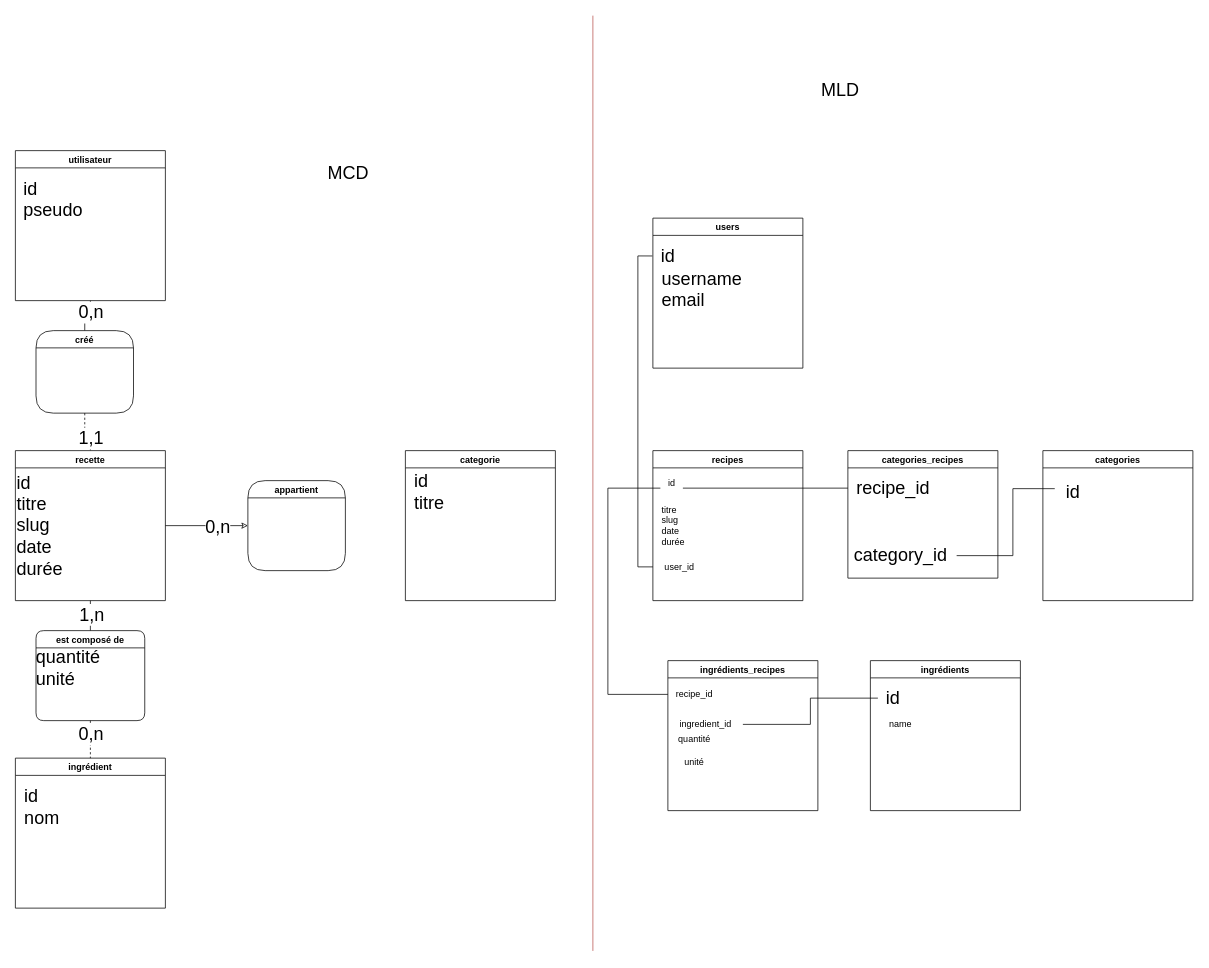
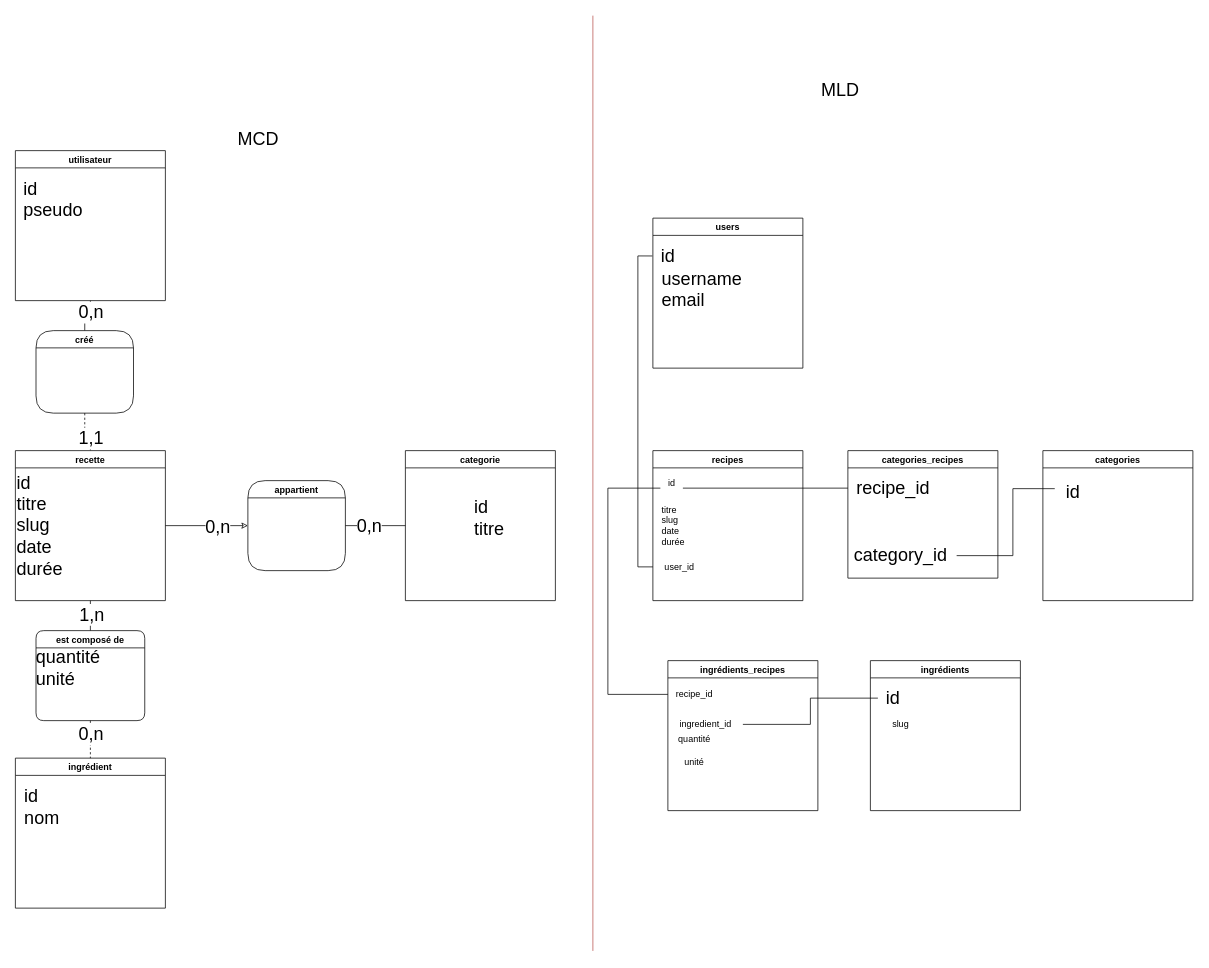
  <mxCell id="0" />
  <mxCell id="1" parent="0" />
  <mxCell id="2" style="edgeStyle=orthogonalEdgeStyle;rounded=0;orthogonalLoop=1;jettySize=auto;html=1;endArrow=classic;endFill=0;entryX=0;entryY=0.5;entryDx=0;entryDy=0;" edge="1" parent="1" source="4" target="8"><mxGeometry relative="1" as="geometry"><mxPoint x="280" y="700" as="targetPoint" /></mxGeometry></mxCell>
  <mxCell id="3" value="0,n" style="edgeLabel;html=1;align=center;verticalAlign=middle;resizable=0;points=[];fontSize=24;" vertex="1" connectable="0" parent="2"><mxGeometry x="0.263" y="-1" relative="1" as="geometry"><mxPoint as="offset" /></mxGeometry></mxCell>
  <mxCell id="4" value="recette" style="swimlane;startSize=23;" vertex="1" parent="1"><mxGeometry x="20" y="600" width="200" height="200" as="geometry" /></mxCell>
  <mxCell id="5" value="&lt;div align=&quot;left&quot;&gt;id&lt;br&gt;&lt;/div&gt;&lt;div align=&quot;left&quot;&gt;titre&lt;/div&gt;&lt;div align=&quot;left&quot;&gt;slug&lt;/div&gt;&lt;div align=&quot;left&quot;&gt;date&lt;/div&gt;&lt;div align=&quot;left&quot;&gt;durée&lt;br&gt;&lt;/div&gt;" style="text;html=1;align=left;verticalAlign=middle;resizable=0;points=[];autosize=1;strokeColor=none;fillColor=none;fontSize=24;" vertex="1" parent="4"><mxGeometry y="20" width="80" height="160" as="geometry" /></mxCell>
+ <mxCell id="6" style="edgeStyle=orthogonalEdgeStyle;rounded=0;orthogonalLoop=1;jettySize=auto;html=1;entryX=0;entryY=0.5;entryDx=0;entryDy=0;endArrow=none;endFill=0;" edge="1" parent="1" source="8" target="9"><mxGeometry relative="1" as="geometry" /></mxCell>
+ <mxCell id="7" value="0,n" style="edgeLabel;html=1;align=center;verticalAlign=middle;resizable=0;points=[];fontSize=24;" vertex="1" connectable="0" parent="6"><mxGeometry x="-0.222" relative="1" as="geometry"><mxPoint as="offset" /></mxGeometry></mxCell>
  <mxCell id="8" value="appartient" style="swimlane;startSize=23;rounded=1;arcSize=50;" vertex="1" parent="1"><mxGeometry x="330" y="640" width="130" height="120" as="geometry"><mxRectangle x="314" y="160" width="80" height="30" as="alternateBounds" /></mxGeometry></mxCell>
  <mxCell id="9" value="categorie" style="swimlane;startSize=23;" vertex="1" parent="1"><mxGeometry x="540" y="600" width="200" height="200" as="geometry" /></mxCell>
- <mxCell id="10" value="&lt;div align=&quot;left&quot;&gt;id&lt;br&gt;&lt;/div&gt;&lt;div align=&quot;left&quot;&gt;titre&lt;/div&gt;&lt;div align=&quot;left&quot;&gt;&lt;br&gt;&lt;/div&gt;" style="text;html=1;align=left;verticalAlign=middle;resizable=0;points=[];autosize=1;strokeColor=none;fillColor=none;fontSize=24;" vertex="1" parent="9"><mxGeometry x="10" y="20" width="60" height="100" as="geometry" /></mxCell>
+ <mxCell id="10" value="&lt;div align=&quot;left&quot;&gt;id&lt;br&gt;&lt;/div&gt;&lt;div align=&quot;left&quot;&gt;titre&lt;/div&gt;&lt;div align=&quot;left&quot;&gt;&lt;br&gt;&lt;/div&gt;" style="text;html=1;align=left;verticalAlign=middle;resizable=0;points=[];autosize=1;strokeColor=none;fillColor=none;fontSize=24;" vertex="1" parent="9"><mxGeometry x="90" y="55" width="60" height="100" as="geometry" /></mxCell>
  <mxCell id="11" value="ingrédient" style="swimlane;startSize=23;" vertex="1" parent="1"><mxGeometry x="20" y="1010" width="200" height="200" as="geometry" /></mxCell>
  <mxCell id="12" value="&lt;div align=&quot;left&quot;&gt;id&lt;br&gt;&lt;/div&gt;&lt;div&gt;nom&lt;/div&gt;&lt;div&gt;&lt;br&gt;&lt;/div&gt;" style="text;html=1;align=center;verticalAlign=middle;resizable=0;points=[];autosize=1;strokeColor=none;fillColor=none;fontSize=24;" vertex="1" parent="11"><mxGeometry y="30" width="70" height="100" as="geometry" /></mxCell>
  <mxCell id="13" style="edgeStyle=orthogonalEdgeStyle;rounded=0;orthogonalLoop=1;jettySize=auto;html=1;entryX=0.5;entryY=1;entryDx=0;entryDy=0;endArrow=none;endFill=0;" edge="1" parent="1" source="17" target="4"><mxGeometry relative="1" as="geometry" /></mxCell>
  <mxCell id="14" value="1,n" style="edgeLabel;html=1;align=center;verticalAlign=middle;resizable=0;points=[];fontSize=24;" vertex="1" connectable="0" parent="13"><mxGeometry x="0.114" y="-1" relative="1" as="geometry"><mxPoint as="offset" /></mxGeometry></mxCell>
  <mxCell id="15" style="edgeStyle=orthogonalEdgeStyle;rounded=0;orthogonalLoop=1;jettySize=auto;html=1;entryX=0.5;entryY=0;entryDx=0;entryDy=0;endArrow=none;endFill=0;dashed=1;" edge="1" parent="1" source="17" target="11"><mxGeometry relative="1" as="geometry" /></mxCell>
  <mxCell id="16" value="0,n" style="edgeLabel;html=1;align=center;verticalAlign=middle;resizable=0;points=[];fontSize=24;" vertex="1" connectable="0" parent="15"><mxGeometry x="-0.306" relative="1" as="geometry"><mxPoint as="offset" /></mxGeometry></mxCell>
  <mxCell id="17" value="est composé de" style="swimlane;startSize=23;rounded=1;" vertex="1" parent="1"><mxGeometry x="47.5" y="840" width="145" height="120" as="geometry"><mxRectangle x="314" y="160" width="80" height="30" as="alternateBounds" /></mxGeometry></mxCell>
  <mxCell id="18" style="edgeStyle=orthogonalEdgeStyle;rounded=0;orthogonalLoop=1;jettySize=auto;html=1;fontSize=24;endArrow=none;endFill=0;" edge="1" parent="1" source="20" target="26"><mxGeometry relative="1" as="geometry" /></mxCell>
  <mxCell id="19" value="0,n" style="edgeLabel;html=1;align=center;verticalAlign=middle;resizable=0;points=[];fontSize=24;" vertex="1" connectable="0" parent="18"><mxGeometry x="-0.351" relative="1" as="geometry"><mxPoint as="offset" /></mxGeometry></mxCell>
  <mxCell id="20" value="utilisateur" style="swimlane;startSize=23;" vertex="1" parent="1"><mxGeometry x="20" y="200" width="200" height="200" as="geometry" /></mxCell>
  <mxCell id="21" value="pseudo" style="text;html=1;align=center;verticalAlign=middle;resizable=0;points=[];autosize=1;strokeColor=none;fillColor=none;fontSize=24;" vertex="1" parent="20"><mxGeometry y="60" width="100" height="40" as="geometry" /></mxCell>
  <mxCell id="22" value="&lt;div&gt;id&lt;/div&gt;&lt;div&gt;&lt;br&gt;&lt;/div&gt;" style="text;html=1;align=center;verticalAlign=middle;resizable=0;points=[];autosize=1;strokeColor=none;fillColor=none;fontSize=24;" vertex="1" parent="20"><mxGeometry y="30" width="40" height="70" as="geometry" /></mxCell>
- <mxCell id="23" value="&lt;font style=&quot;font-size: 24px;&quot;&gt;MCD&lt;/font&gt;" style="text;html=1;strokeColor=none;fillColor=none;align=center;verticalAlign=middle;whiteSpace=wrap;rounded=0;" vertex="1" parent="1"><mxGeometry x="434" y="215" width="60" height="30" as="geometry" /></mxCell>
+ <mxCell id="23" value="&lt;font style=&quot;font-size: 24px;&quot;&gt;MCD&lt;/font&gt;" style="text;html=1;strokeColor=none;fillColor=none;align=center;verticalAlign=middle;whiteSpace=wrap;rounded=0;" vertex="1" parent="1"><mxGeometry x="314" y="170" width="60" height="30" as="geometry" /></mxCell>
  <mxCell id="24" style="edgeStyle=orthogonalEdgeStyle;rounded=0;orthogonalLoop=1;jettySize=auto;html=1;entryX=0.5;entryY=0;entryDx=0;entryDy=0;fontSize=24;endArrow=none;endFill=0;dashed=1;" edge="1" parent="1" source="26" target="4"><mxGeometry relative="1" as="geometry" /></mxCell>
  <mxCell id="25" value="1,1" style="edgeLabel;html=1;align=center;verticalAlign=middle;resizable=0;points=[];fontSize=24;" vertex="1" connectable="0" parent="24"><mxGeometry x="0.433" relative="1" as="geometry"><mxPoint as="offset" /></mxGeometry></mxCell>
  <mxCell id="26" value="créé" style="swimlane;startSize=23;rounded=1;arcSize=50;" vertex="1" parent="1"><mxGeometry x="47.5" y="440" width="130" height="110" as="geometry"><mxRectangle x="314" y="160" width="80" height="30" as="alternateBounds" /></mxGeometry></mxCell>
  <mxCell id="27" value="&lt;div&gt;quantité&lt;/div&gt;&lt;div align=&quot;left&quot;&gt;unité&lt;br&gt;&lt;/div&gt;" style="text;html=1;align=center;verticalAlign=middle;resizable=0;points=[];autosize=1;strokeColor=none;fillColor=none;fontSize=24;" vertex="1" parent="1"><mxGeometry x="35" y="855" width="110" height="70" as="geometry" /></mxCell>
  <mxCell id="28" value="categories" style="swimlane;startSize=23;" vertex="1" parent="1"><mxGeometry x="1390" y="600" width="200" height="200" as="geometry" /></mxCell>
  <mxCell id="29" value="id" style="text;html=1;align=center;verticalAlign=middle;resizable=0;points=[];autosize=1;strokeColor=none;fillColor=none;fontSize=24;" vertex="1" parent="28"><mxGeometry x="20" y="35" width="40" height="40" as="geometry" /></mxCell>
  <mxCell id="30" value="&lt;font style=&quot;font-size: 24px;&quot;&gt;MLD&lt;/font&gt;" style="text;html=1;strokeColor=none;fillColor=none;align=center;verticalAlign=middle;whiteSpace=wrap;rounded=0;" vertex="1" parent="1"><mxGeometry x="1090" y="105" width="60" height="30" as="geometry" /></mxCell>
  <mxCell id="31" value="recipes" style="swimlane;startSize=23;" vertex="1" parent="1"><mxGeometry x="870" y="600" width="200" height="200" as="geometry" /></mxCell>
  <mxCell id="32" value="&lt;div style=&quot;font-size: 12px;&quot; align=&quot;left&quot;&gt;&lt;font style=&quot;font-size: 12px;&quot;&gt;&lt;br&gt;&lt;/font&gt;&lt;/div&gt;&lt;div style=&quot;font-size: 12px;&quot; align=&quot;left&quot;&gt;&lt;font style=&quot;font-size: 12px;&quot;&gt;titre&lt;/font&gt;&lt;/div&gt;&lt;div style=&quot;font-size: 12px;&quot; align=&quot;left&quot;&gt;&lt;font style=&quot;font-size: 12px;&quot;&gt;slug&lt;/font&gt;&lt;/div&gt;&lt;div style=&quot;font-size: 12px;&quot; align=&quot;left&quot;&gt;&lt;font style=&quot;font-size: 12px;&quot;&gt;date&lt;/font&gt;&lt;/div&gt;&lt;div style=&quot;font-size: 12px;&quot; align=&quot;left&quot;&gt;&lt;font style=&quot;font-size: 12px;&quot;&gt;durée&lt;/font&gt;&lt;/div&gt;&lt;div style=&quot;font-size: 12px;&quot; align=&quot;left&quot;&gt;&lt;font style=&quot;font-size: 12px;&quot;&gt;&lt;br&gt;&lt;/font&gt;&lt;/div&gt;" style="text;html=1;align=left;verticalAlign=middle;resizable=0;points=[];autosize=1;strokeColor=none;fillColor=none;fontSize=24;" vertex="1" parent="31"><mxGeometry x="10" y="50" width="60" height="100" as="geometry" /></mxCell>
  <mxCell id="33" value="user_id" style="text;html=1;align=center;verticalAlign=middle;resizable=0;points=[];autosize=1;strokeColor=none;fillColor=none;fontSize=12;" vertex="1" parent="31"><mxGeometry y="140" width="70" height="30" as="geometry" /></mxCell>
  <mxCell id="34" value="&lt;div&gt;id&lt;/div&gt;&lt;div&gt;&lt;br&gt;&lt;/div&gt;" style="text;html=1;align=center;verticalAlign=middle;resizable=0;points=[];autosize=1;strokeColor=none;fillColor=none;fontSize=12;" vertex="1" parent="31"><mxGeometry x="10" y="30" width="30" height="40" as="geometry" /></mxCell>
  <mxCell id="35" value="users" style="swimlane;startSize=23;" vertex="1" parent="1"><mxGeometry x="870" y="290" width="200" height="200" as="geometry" /></mxCell>
  <mxCell id="36" value="&lt;div&gt;username&lt;/div&gt;&lt;div align=&quot;left&quot;&gt;email&lt;br&gt;&lt;/div&gt;" style="text;html=1;align=center;verticalAlign=middle;resizable=0;points=[];autosize=1;strokeColor=none;fillColor=none;fontSize=24;" vertex="1" parent="35"><mxGeometry y="60" width="130" height="70" as="geometry" /></mxCell>
  <mxCell id="37" value="&lt;div&gt;id&lt;/div&gt;&lt;div&gt;&lt;br&gt;&lt;/div&gt;" style="text;html=1;align=center;verticalAlign=middle;resizable=0;points=[];autosize=1;strokeColor=none;fillColor=none;fontSize=24;" vertex="1" parent="35"><mxGeometry y="30" width="40" height="70" as="geometry" /></mxCell>
  <mxCell id="38" value="ingrédients" style="swimlane;startSize=23;" vertex="1" parent="1"><mxGeometry x="1160" y="880" width="200" height="200" as="geometry" /></mxCell>
  <mxCell id="39" value="id" style="text;html=1;align=center;verticalAlign=middle;resizable=0;points=[];autosize=1;strokeColor=none;fillColor=none;fontSize=24;" vertex="1" parent="38"><mxGeometry x="10" y="30" width="40" height="40" as="geometry" /></mxCell>
- <mxCell id="40" value="name" style="text;html=1;align=center;verticalAlign=middle;resizable=0;points=[];autosize=1;strokeColor=none;fillColor=none;fontSize=12;" vertex="1" parent="38"><mxGeometry x="10" y="70" width="60" height="30" as="geometry" /></mxCell>
+ <mxCell id="40" value="slug" style="text;html=1;align=center;verticalAlign=middle;resizable=0;points=[];autosize=1;strokeColor=none;fillColor=none;fontSize=12;" vertex="1" parent="38"><mxGeometry x="10" y="70" width="60" height="30" as="geometry" /></mxCell>
  <mxCell id="41" value="" style="endArrow=none;html=1;rounded=0;fontSize=24;fillColor=#f8cecc;strokeColor=#b85450;" edge="1" parent="1"><mxGeometry width="50" height="50" relative="1" as="geometry"><mxPoint x="790" y="1267.059" as="sourcePoint" /><mxPoint x="790" y="20" as="targetPoint" /></mxGeometry></mxCell>
  <mxCell id="42" value="categories_recipes" style="swimlane;startSize=23;" vertex="1" parent="1"><mxGeometry x="1130" y="600" width="200" height="170" as="geometry" /></mxCell>
  <mxCell id="43" value="recipe_id" style="text;html=1;align=center;verticalAlign=middle;resizable=0;points=[];autosize=1;strokeColor=none;fillColor=none;fontSize=24;" vertex="1" parent="42"><mxGeometry y="30" width="120" height="40" as="geometry" /></mxCell>
  <mxCell id="44" style="edgeStyle=orthogonalEdgeStyle;rounded=0;orthogonalLoop=1;jettySize=auto;html=1;entryX=-0.104;entryY=0.393;entryDx=0;entryDy=0;entryPerimeter=0;fontSize=24;endArrow=none;endFill=0;" edge="1" parent="1" source="45" target="29"><mxGeometry relative="1" as="geometry"><Array as="points"><mxPoint x="1350" y="740" /><mxPoint x="1350" y="651" /></Array></mxGeometry></mxCell>
  <mxCell id="45" value="category_id" style="text;html=1;align=center;verticalAlign=middle;resizable=0;points=[];autosize=1;strokeColor=none;fillColor=none;fontSize=24;" vertex="1" parent="1"><mxGeometry x="1125" y="720" width="150" height="40" as="geometry" /></mxCell>
  <mxCell id="46" style="edgeStyle=orthogonalEdgeStyle;rounded=0;orthogonalLoop=1;jettySize=auto;html=1;entryX=-0.018;entryY=0.292;entryDx=0;entryDy=0;entryPerimeter=0;fontSize=12;endArrow=none;endFill=0;" edge="1" parent="1" source="33" target="37"><mxGeometry relative="1" as="geometry"><Array as="points"><mxPoint x="850" y="755" /><mxPoint x="850" y="340" /></Array></mxGeometry></mxCell>
  <mxCell id="47" style="edgeStyle=orthogonalEdgeStyle;rounded=0;orthogonalLoop=1;jettySize=auto;html=1;fontSize=12;endArrow=none;endFill=0;" edge="1" parent="1" source="43" target="34"><mxGeometry relative="1" as="geometry" /></mxCell>
  <mxCell id="48" value="ingrédients_recipes" style="swimlane;startSize=23;" vertex="1" parent="1"><mxGeometry x="890" y="880" width="200" height="200" as="geometry" /></mxCell>
  <mxCell id="49" value="recipe_id" style="text;html=1;align=center;verticalAlign=middle;resizable=0;points=[];autosize=1;strokeColor=none;fillColor=none;fontSize=12;" vertex="1" parent="48"><mxGeometry y="30" width="70" height="30" as="geometry" /></mxCell>
  <mxCell id="50" value="ingredient_id" style="text;html=1;align=center;verticalAlign=middle;resizable=0;points=[];autosize=1;strokeColor=none;fillColor=none;fontSize=12;" vertex="1" parent="48"><mxGeometry y="70" width="100" height="30" as="geometry" /></mxCell>
  <mxCell id="51" value="unité" style="text;html=1;align=center;verticalAlign=middle;resizable=0;points=[];autosize=1;strokeColor=none;fillColor=none;fontSize=12;" vertex="1" parent="48"><mxGeometry x="10" y="120" width="50" height="30" as="geometry" /></mxCell>
  <mxCell id="52" value="quantité" style="text;html=1;align=center;verticalAlign=middle;resizable=0;points=[];autosize=1;strokeColor=none;fillColor=none;fontSize=12;" vertex="1" parent="48"><mxGeometry y="90" width="70" height="30" as="geometry" /></mxCell>
  <mxCell id="53" style="edgeStyle=orthogonalEdgeStyle;rounded=0;orthogonalLoop=1;jettySize=auto;html=1;fontSize=12;endArrow=none;endFill=0;" edge="1" parent="1" source="49" target="34"><mxGeometry relative="1" as="geometry"><Array as="points"><mxPoint x="810" y="925" /><mxPoint x="810" y="650" /></Array></mxGeometry></mxCell>
  <mxCell id="54" style="edgeStyle=orthogonalEdgeStyle;rounded=0;orthogonalLoop=1;jettySize=auto;html=1;fontSize=12;endArrow=none;endFill=0;" edge="1" parent="1" source="50" target="39"><mxGeometry relative="1" as="geometry"><mxPoint x="1130" y="940" as="targetPoint" /></mxGeometry></mxCell>
